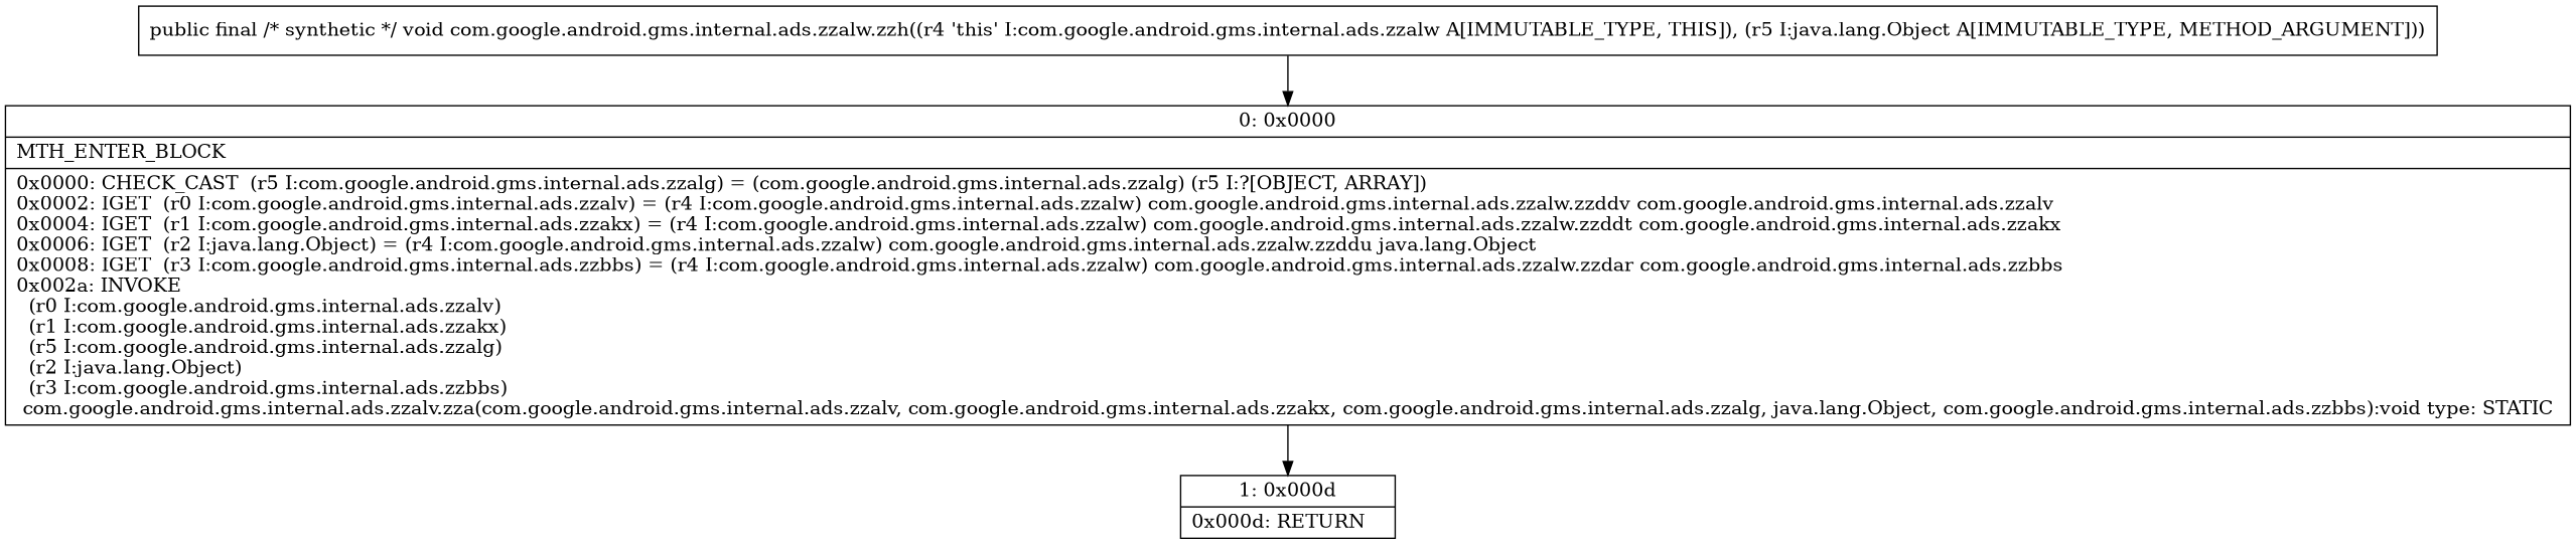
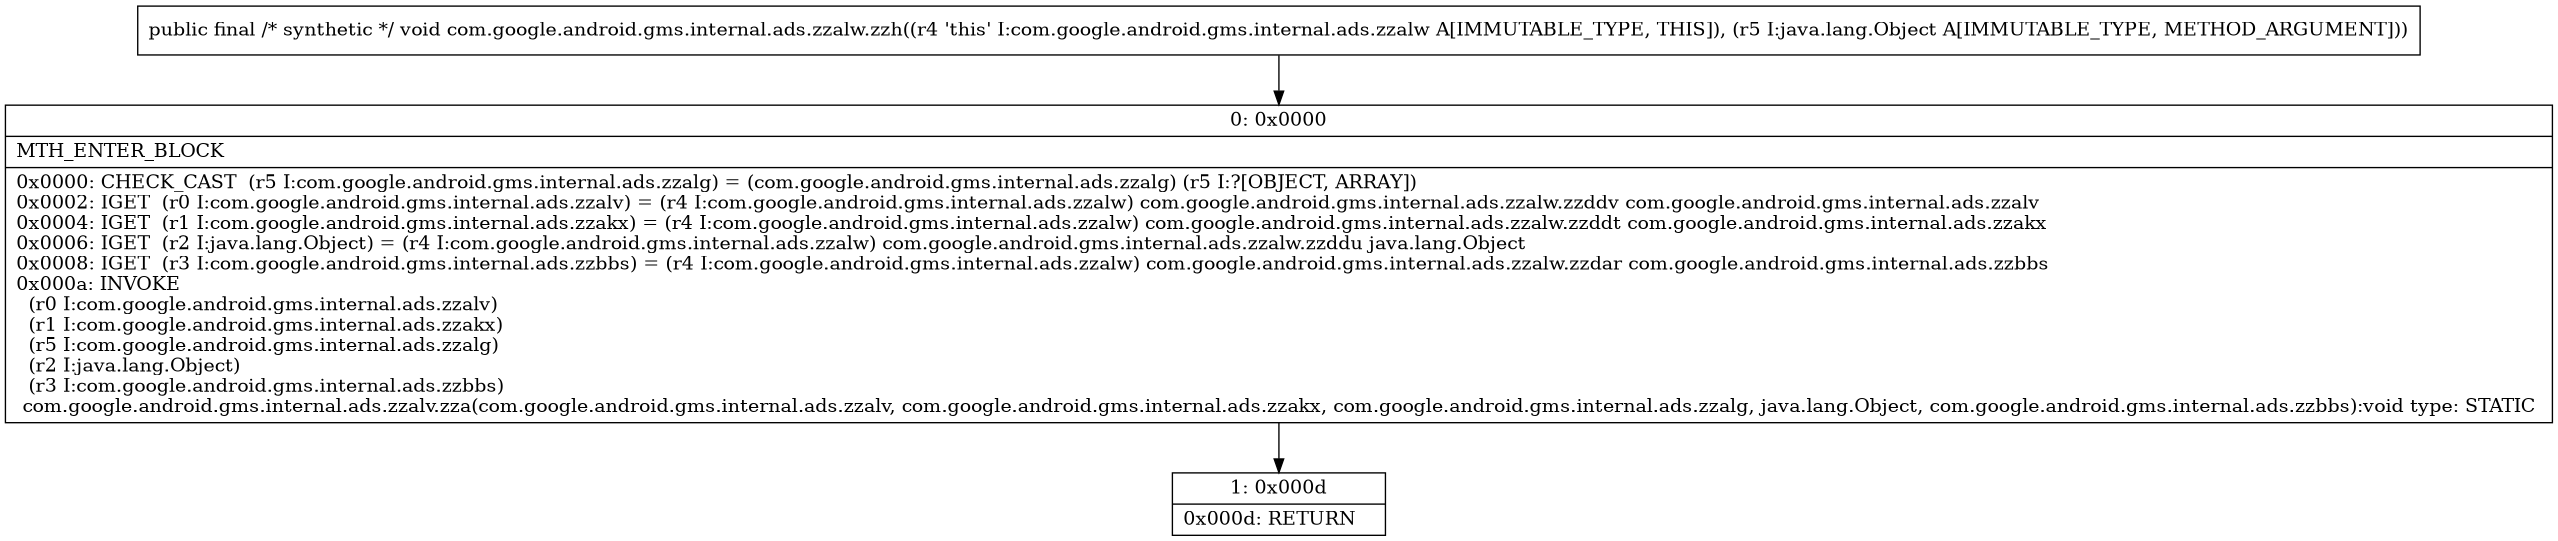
  digraph {
    node [shape=record]
-   n1 [label="{0\:\ 0x0000|MTH_ENTER_BLOCK\l|0x0000: CHECK_CAST  (r5 I:com.google.android.gms.internal.ads.zzalg) = (com.google.android.gms.internal.ads.zzalg) (r5 I:?[OBJECT, ARRAY]) \l0x0002: IGET  (r0 I:com.google.android.gms.internal.ads.zzalv) = (r4 I:com.google.android.gms.internal.ads.zzalw) com.google.android.gms.internal.ads.zzalw.zzddv com.google.android.gms.internal.ads.zzalv \l0x0004: IGET  (r1 I:com.google.android.gms.internal.ads.zzakx) = (r4 I:com.google.android.gms.internal.ads.zzalw) com.google.android.gms.internal.ads.zzalw.zzddt com.google.android.gms.internal.ads.zzakx \l0x0006: IGET  (r2 I:java.lang.Object) = (r4 I:com.google.android.gms.internal.ads.zzalw) com.google.android.gms.internal.ads.zzalw.zzddu java.lang.Object \l0x0008: IGET  (r3 I:com.google.android.gms.internal.ads.zzbbs) = (r4 I:com.google.android.gms.internal.ads.zzalw) com.google.android.gms.internal.ads.zzalw.zzdar com.google.android.gms.internal.ads.zzbbs \l0x002a: INVOKE  \l  (r0 I:com.google.android.gms.internal.ads.zzalv)\l  (r1 I:com.google.android.gms.internal.ads.zzakx)\l  (r5 I:com.google.android.gms.internal.ads.zzalg)\l  (r2 I:java.lang.Object)\l  (r3 I:com.google.android.gms.internal.ads.zzbbs)\l com.google.android.gms.internal.ads.zzalv.zza(com.google.android.gms.internal.ads.zzalv, com.google.android.gms.internal.ads.zzakx, com.google.android.gms.internal.ads.zzalg, java.lang.Object, com.google.android.gms.internal.ads.zzbbs):void type: STATIC \l}"]
+   n1 [label="{0\:\ 0x0000|MTH_ENTER_BLOCK\l|0x0000: CHECK_CAST  (r5 I:com.google.android.gms.internal.ads.zzalg) = (com.google.android.gms.internal.ads.zzalg) (r5 I:?[OBJECT, ARRAY]) \l0x0002: IGET  (r0 I:com.google.android.gms.internal.ads.zzalv) = (r4 I:com.google.android.gms.internal.ads.zzalw) com.google.android.gms.internal.ads.zzalw.zzddv com.google.android.gms.internal.ads.zzalv \l0x0004: IGET  (r1 I:com.google.android.gms.internal.ads.zzakx) = (r4 I:com.google.android.gms.internal.ads.zzalw) com.google.android.gms.internal.ads.zzalw.zzddt com.google.android.gms.internal.ads.zzakx \l0x0006: IGET  (r2 I:java.lang.Object) = (r4 I:com.google.android.gms.internal.ads.zzalw) com.google.android.gms.internal.ads.zzalw.zzddu java.lang.Object \l0x0008: IGET  (r3 I:com.google.android.gms.internal.ads.zzbbs) = (r4 I:com.google.android.gms.internal.ads.zzalw) com.google.android.gms.internal.ads.zzalw.zzdar com.google.android.gms.internal.ads.zzbbs \l0x000a: INVOKE  \l  (r0 I:com.google.android.gms.internal.ads.zzalv)\l  (r1 I:com.google.android.gms.internal.ads.zzakx)\l  (r5 I:com.google.android.gms.internal.ads.zzalg)\l  (r2 I:java.lang.Object)\l  (r3 I:com.google.android.gms.internal.ads.zzbbs)\l com.google.android.gms.internal.ads.zzalv.zza(com.google.android.gms.internal.ads.zzalv, com.google.android.gms.internal.ads.zzakx, com.google.android.gms.internal.ads.zzalg, java.lang.Object, com.google.android.gms.internal.ads.zzbbs):void type: STATIC \l}"]
    n2 [label="{1\:\ 0x000d|0x000d: RETURN   \l}"]
    n3 [label="{public final \/* synthetic *\/ void com.google.android.gms.internal.ads.zzalw.zzh((r4 'this' I:com.google.android.gms.internal.ads.zzalw A[IMMUTABLE_TYPE, THIS]), (r5 I:java.lang.Object A[IMMUTABLE_TYPE, METHOD_ARGUMENT])) }"]
    n1 -> n2
    n3 -> n1
  }
